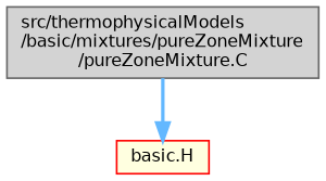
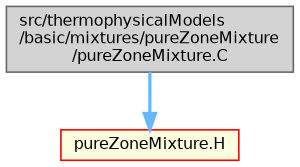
  digraph {
    node [fontname=Helvetica fontsize=10 shape=box style=filled]
    n1 [color=gray40 fillcolor=lightgrey fontcolor=black height=0.2 label="src/thermophysicalModels\l/basic/mixtures/pureZoneMixture\l/pureZoneMixture.C" width=0.4]
-   n2 [color=red fillcolor=lightyellow height=0.2 label="basic.H" width=0.4]
+   n2 [color=red fillcolor=lightyellow height=0.2 label="pureZoneMixture.H" width=0.4]
    n1 -> n2 [color=steelblue1 fontname=Helvetica fontsize=10 labelfontname=Helvetica labelfontsize=10 style=bold arrowhead=normal]
  }
